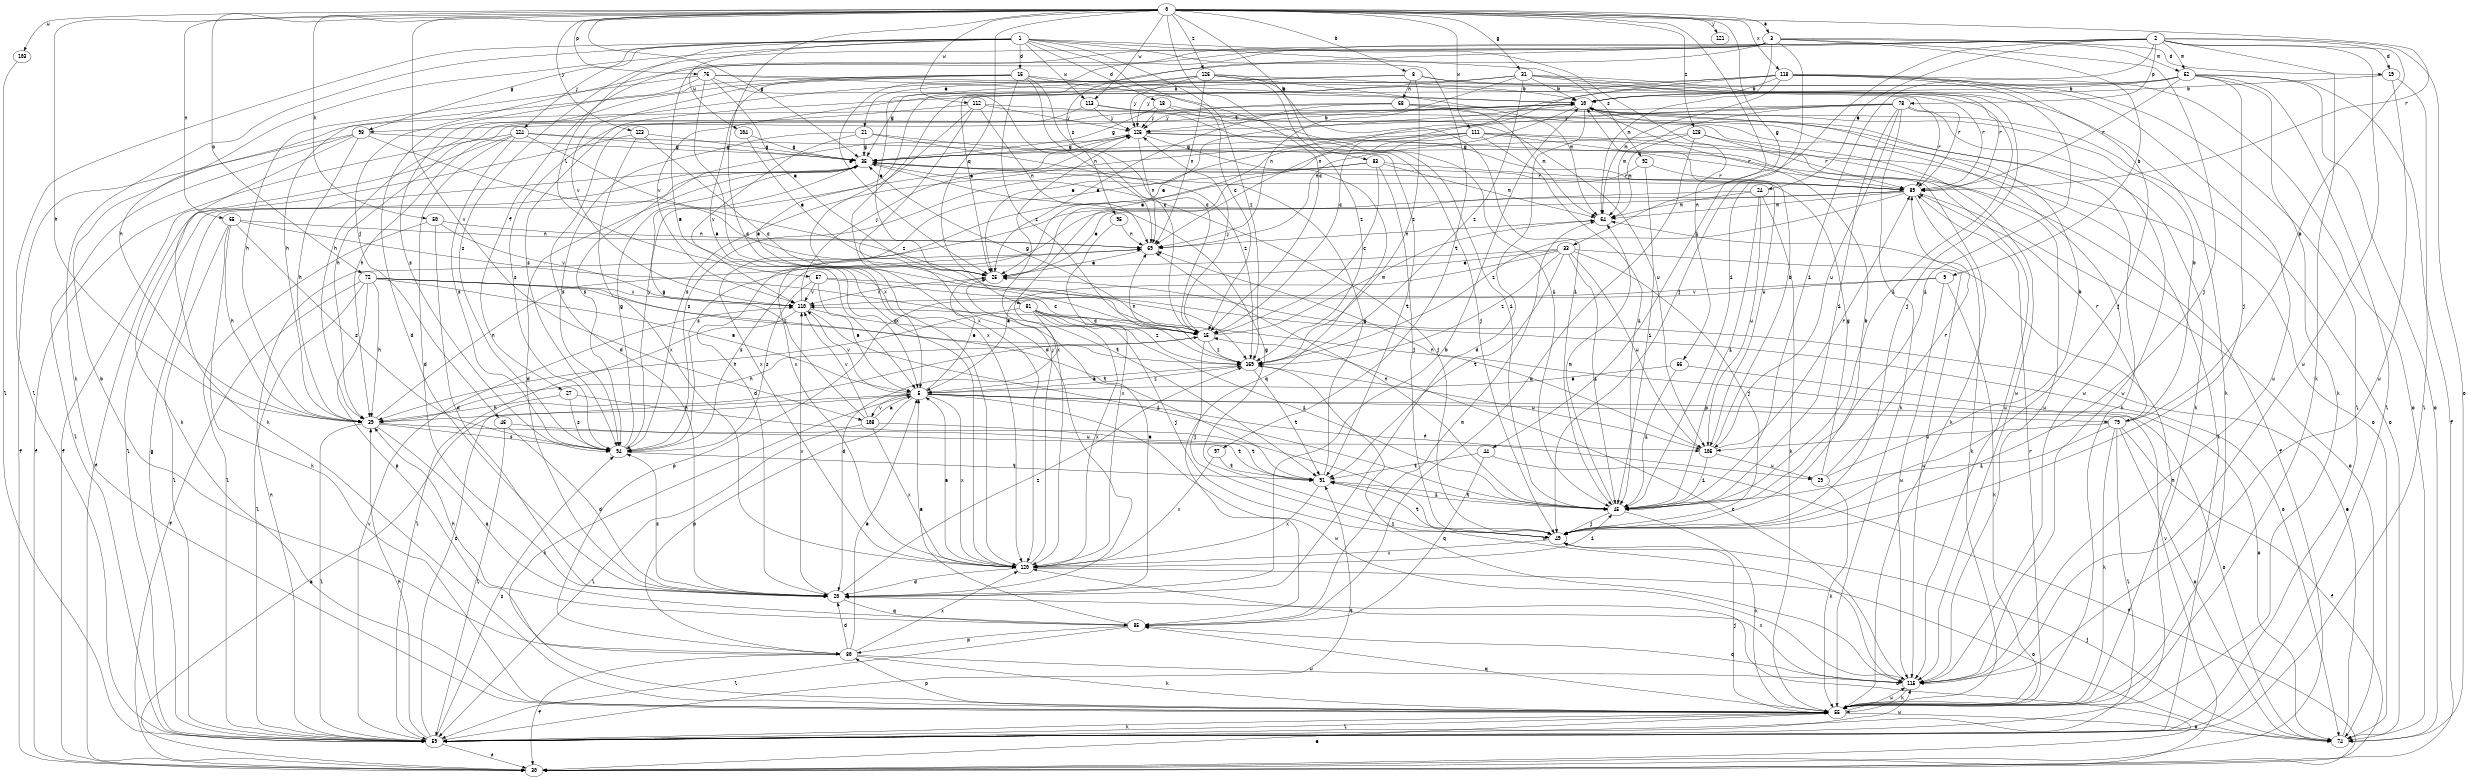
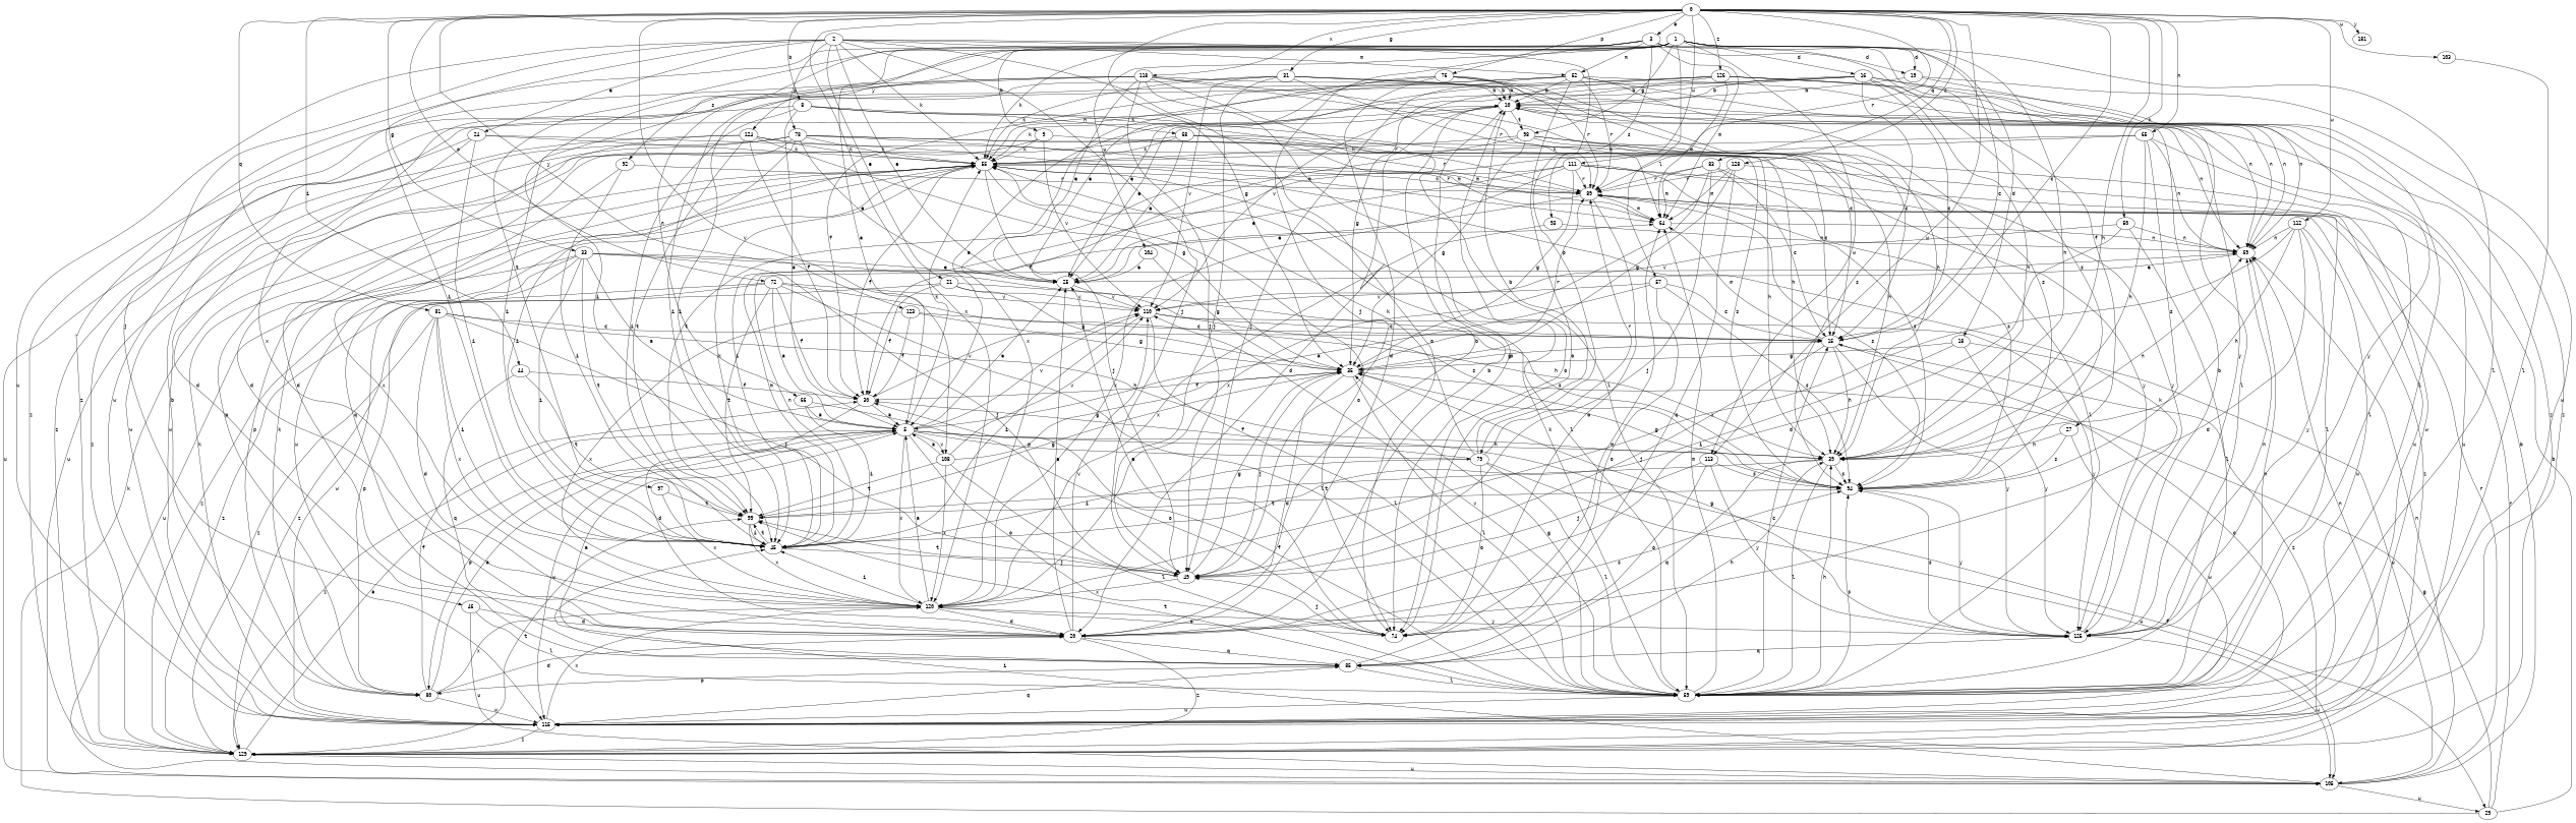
  strict digraph {
    fontname="DejaVu Sans Mono"
    node [fontname="DejaVu Sans Mono"]
    edge [fontname="DejaVu Sans Mono"]
    0
    3
    8
    15
    31
    33
    35
    39
    44
    50
    65
    72
    76
    81
    83
    89
    103
    108
    111
    112
    113
    118
    120
-   121
+   121 [label=181]
    123
    126
    128
    19
    45
    49
    62
    5
    9
    27
    64
-   93 [label=95]
+   93
    94
-   129 [label=169]
+   129
    68
    125
    55
    110
    10
    69
    25
    115
    105
-   99 [label=91]
+   99
    59
    20
    30
    85
    80
    74
    1
    16
    18
    57
    66
    92
    97
    98
    104
    124
    2
    21
    24
    46
    78
    79
    29
    0 -> 3 [label=a]
    0 -> 8 [label=b]
    0 -> 15 [label=c]
    0 -> 31 [label=g]
    0 -> 33 [label=g]
    0 -> 35 [label=g]
    0 -> 39 [label=h]
    0 -> 44 [label=i]
    0 -> 50 [label=k]
    0 -> 65 [label=n]
    0 -> 72 [label=o]
    0 -> 76 [label=p]
    0 -> 81 [label=q]
    0 -> 83 [label=q]
    0 -> 89 [label=r]
    0 -> 103 [label=u]
    0 -> 108 [label=v]
    0 -> 111 [label=w]
    0 -> 112 [label=w]
    0 -> 113 [label=w]
    0 -> 118 [label=x]
    0 -> 120 [label=x]
    0 -> 121 [label=y]
    0 -> 123 [label=y]
    0 -> 126 [label=z]
    0 -> 128 [label=z]
    3 -> 19 [label=d]
    3 -> 45 [label=i]
    3 -> 49 [label=j]
    3 -> 62 [label=m]
    3 -> 5 [label=a]
    3 -> 9 [label=b]
    3 -> 27 [label=f]
    3 -> 64 [label=m]
    3 -> 93 [label=s]
    3 -> 94 [label=s]
    8 -> 39 [label=h]
    8 -> 89 [label=r]
    8 -> 45 [label=i]
    8 -> 5 [label=a]
    8 -> 129 [label=z]
    8 -> 68 [label=n]
    15 -> 35 [label=g]
    15 -> 39 [label=h]
    15 -> 49 [label=j]
    15 -> 64 [label=m]
    15 -> 129 [label=z]
    15 -> 125 [label=y]
    31 -> 89 [label=r]
    31 -> 49 [label=j]
    31 -> 129 [label=z]
    31 -> 125 [label=y]
    31 -> 55 [label=k]
    31 -> 110 [label=v]
    31 -> 10 [label=b]
    31 -> 69 [label=n]
    33 -> 45 [label=i]
    33 -> 49 [label=j]
    33 -> 5 [label=a]
    33 -> 94 [label=s]
    33 -> 129 [label=z]
    33 -> 25 [label=e]
    33 -> 115 [label=w]
    33 -> 105 [label=u]
    33 -> 99 [label=t]
    35 -> 89 [label=r]
    35 -> 49 [label=j]
    35 -> 59 [label=l]
    35 -> 20 [label=d]
    35 -> 30 [label=f]
    39 -> 94 [label=s]
    39 -> 69 [label=n]
    39 -> 99 [label=t]
    39 -> 59 [label=l]
    39 -> 85 [label=q]
    44 -> 99 [label=t]
    44 -> 30 [label=f]
    44 -> 85 [label=q]
    50 -> 110 [label=v]
    50 -> 69 [label=n]
    50 -> 59 [label=l]
    50 -> 20 [label=d]
    65 -> 39 [label=h]
    65 -> 94 [label=s]
    65 -> 55 [label=k]
    65 -> 69 [label=n]
    65 -> 99 [label=t]
    65 -> 59 [label=l]
    72 -> 39 [label=h]
    72 -> 5 [label=a]
    72 -> 129 [label=z]
    72 -> 110 [label=v]
    72 -> 99 [label=t]
    72 -> 59 [label=l]
    72 -> 30 [label=f]
    72 -> 80 [label=p]
    76 -> 15 [label=c]
    76 -> 39 [label=h]
    76 -> 89 [label=r]
    76 -> 120 [label=x]
    76 -> 10 [label=b]
    76 -> 25 [label=e]
    76 -> 20 [label=d]
    81 -> 15 [label=c]
    81 -> 39 [label=h]
    81 -> 120 [label=x]
    81 -> 45 [label=i]
    81 -> 49 [label=j]
    81 -> 129 [label=z]
    81 -> 20 [label=d]
    83 -> 15 [label=c]
    83 -> 89 [label=r]
    83 -> 120 [label=x]
    83 -> 49 [label=j]
    83 -> 64 [label=m]
    83 -> 94 [label=s]
    89 -> 64 [label=m]
    89 -> 94 [label=s]
    89 -> 129 [label=z]
    89 -> 55 [label=k]
    89 -> 25 [label=e]
    89 -> 74 [label=o]
    103 -> 59 [label=l]
    108 -> 35 [label=g]
    108 -> 120 [label=x]
    108 -> 5 [label=a]
    108 -> 110 [label=v]
    108 -> 99 [label=t]
    108 -> 59 [label=l]
    111 -> 35 [label=g]
    111 -> 89 [label=r]
    111 -> 120 [label=x]
    111 -> 45 [label=i]
    111 -> 94 [label=s]
    111 -> 25 [label=e]
    111 -> 115 [label=w]
    111 -> 59 [label=l]
    112 -> 39 [label=h]
    112 -> 120 [label=x]
    112 -> 125 [label=y]
    112 -> 69 [label=n]
    112 -> 115 [label=w]
    112 -> 20 [label=d]
    113 -> 49 [label=j]
    113 -> 94 [label=s]
    113 -> 125 [label=y]
    113 -> 74 [label=o]
    118 -> 15 [label=c]
    118 -> 120 [label=x]
    118 -> 45 [label=i]
    118 -> 49 [label=j]
    118 -> 64 [label=m]
    118 -> 10 [label=b]
    118 -> 25 [label=e]
    118 -> 115 [label=w]
    118 -> 59 [label=l]
    118 -> 74 [label=o]
    120 -> 45 [label=i]
    120 -> 5 [label=a]
    120 -> 125 [label=y]
    120 -> 20 [label=d]
    120 -> 74 [label=o]
    123 -> 15 [label=c]
    123 -> 35 [label=g]
    123 -> 120 [label=x]
    123 -> 30 [label=f]
    126 -> 35 [label=g]
    126 -> 45 [label=i]
    126 -> 64 [label=m]
    126 -> 129 [label=z]
    126 -> 125 [label=y]
    126 -> 10 [label=b]
    126 -> 69 [label=n]
    126 -> 25 [label=e]
    128 -> 35 [label=g]
    128 -> 89 [label=r]
    128 -> 64 [label=m]
    128 -> 115 [label=w]
    128 -> 85 [label=q]
    19 -> 10 [label=b]
    19 -> 115 [label=w]
    19 -> 59 [label=l]
    45 -> 49 [label=j]
    45 -> 64 [label=m]
    45 -> 55 [label=k]
    45 -> 69 [label=n]
    45 -> 99 [label=t]
    49 -> 35 [label=g]
    49 -> 120 [label=x]
    49 -> 10 [label=b]
    49 -> 99 [label=t]
    62 -> 89 [label=r]
    62 -> 49 [label=j]
    62 -> 94 [label=s]
    62 -> 55 [label=k]
    62 -> 10 [label=b]
    62 -> 69 [label=n]
    62 -> 59 [label=l]
    62 -> 30 [label=f]
    62 -> 74 [label=o]
    5 -> 39 [label=h]
    5 -> 108 [label=v]
    5 -> 120 [label=x]
    5 -> 129 [label=z]
    5 -> 55 [label=k]
    5 -> 110 [label=v]
    5 -> 25 [label=e]
    5 -> 115 [label=w]
    5 -> 80 [label=p]
    5 -> 74 [label=o]
    5 -> 79 [label=p]
    5 -> 29 [label=f]
    9 -> 55 [label=k]
    9 -> 110 [label=v]
    9 -> 115 [label=w]
    9 -> 80 [label=p]
    27 -> 39 [label=h]
    27 -> 94 [label=s]
    27 -> 115 [label=w]
    64 -> 69 [label=n]
    93 -> 120 [label=x]
    93 -> 69 [label=n]
    94 -> 35 [label=g]
    94 -> 125 [label=y]
    94 -> 99 [label=t]
    129 -> 5 [label=a]
    129 -> 69 [label=n]
    129 -> 105 [label=u]
    129 -> 99 [label=t]
    68 -> 39 [label=h]
    68 -> 64 [label=m]
    68 -> 125 [label=y]
    68 -> 55 [label=k]
    68 -> 25 [label=e]
    68 -> 115 [label=w]
    125 -> 35 [label=g]
    125 -> 94 [label=s]
    125 -> 55 [label=k]
-   10 -> 125 [label=b]
+   125 -> 10 [label=b]
    125 -> 69 [label=n]
    125 -> 105 [label=u]
    125 -> 85 [label=q]
    55 -> 89 [label=r]
    55 -> 49 [label=j]
    55 -> 115 [label=w]
    55 -> 59 [label=l]
-   55 -> 30 [label=e]
+   55 -> 30 [label=f]
    55 -> 85 [label=q]
    55 -> 80 [label=p]
    55 -> 74 [label=o]
    110 -> 15 [label=c]
    110 -> 45 [label=i]
    110 -> 125 [label=y]
    110 -> 59 [label=l]
    10 -> 55 [label=k]
    10 -> 69 [label=n]
    10 -> 25 [label=e]
    10 -> 20 [label=d]
    10 -> 74 [label=o]
    10 -> 98 [label=t]
    69 -> 25 [label=e]
    25 -> 110 [label=v]
    115 -> 15 [label=c]
    115 -> 120 [label=x]
    115 -> 129 [label=z]
    115 -> 55 [label=k]
    115 -> 85 [label=q]
    105 -> 89 [label=r]
    105 -> 45 [label=i]
    105 -> 10 [label=b]
    105 -> 69 [label=n]
    105 -> 29 [label=u]
    99 -> 35 [label=g]
    99 -> 120 [label=x]
    99 -> 45 [label=i]
    59 -> 15 [label=c]
    59 -> 35 [label=g]
    59 -> 39 [label=h]
    59 -> 64 [label=m]
    59 -> 94 [label=s]
    59 -> 55 [label=k]
    59 -> 110 [label=v]
    59 -> 69 [label=n]
    59 -> 115 [label=w]
    59 -> 99 [label=t]
    59 -> 30 [label=f]
    20 -> 94 [label=s]
    20 -> 129 [label=z]
    20 -> 110 [label=v]
    20 -> 10 [label=b]
    20 -> 25 [label=e]
    20 -> 85 [label=q]
    30 -> 5 [label=a]
    30 -> 110 [label=v]
    30 -> 20 [label=d]
    85 -> 39 [label=h]
    85 -> 5 [label=a]
    85 -> 64 [label=m]
    85 -> 59 [label=l]
    85 -> 80 [label=p]
    80 -> 120 [label=x]
    80 -> 5 [label=a]
    80 -> 55 [label=k]
    80 -> 10 [label=b]
    80 -> 115 [label=w]
    80 -> 20 [label=d]
    80 -> 30 [label=f]
    74 -> 49 [label=j]
    74 -> 25 [label=e]
    1 -> 15 [label=c]
    1 -> 39 [label=h]
    1 -> 113 [label=w]
    1 -> 129 [label=z]
    1 -> 55 [label=k]
    1 -> 59 [label=l]
    1 -> 16 [label=d]
    1 -> 18 [label=d]
    1 -> 57 [label=l]
    1 -> 66 [label=n]
    1 -> 92 [label=s]
    1 -> 97 [label=t]
    1 -> 98 [label=g]
    1 -> 104 [label=u]
    1 -> 124 [label=y]
    16 -> 15 [label=c]
    16 -> 39 [label=h]
    16 -> 45 [label=i]
    16 -> 5 [label=a]
    16 -> 94 [label=s]
    16 -> 129 [label=z]
    16 -> 110 [label=v]
    16 -> 10 [label=b]
    16 -> 69 [label=n]
    18 -> 35 [label=g]
    18 -> 45 [label=i]
    18 -> 125 [label=y]
    18 -> 105 [label=u]
    57 -> 15 [label=c]
    57 -> 5 [label=a]
    57 -> 94 [label=s]
    57 -> 110 [label=v]
    57 -> 74 [label=o]
    66 -> 45 [label=i]
    66 -> 5 [label=a]
    66 -> 74 [label=o]
    92 -> 89 [label=r]
    92 -> 120 [label=x]
    92 -> 45 [label=i]
    97 -> 120 [label=x]
    97 -> 99 [label=t]
    98 -> 15 [label=c]
    98 -> 35 [label=g]
    98 -> 39 [label=h]
    98 -> 55 [label=k]
    98 -> 59 [label=l]
    98 -> 30 [label=f]
    104 -> 35 [label=g]
    104 -> 25 [label=e]
    124 -> 35 [label=g]
    124 -> 94 [label=s]
    124 -> 129 [label=z]
    124 -> 55 [label=k]
    124 -> 99 [label=t]
    124 -> 20 [label=d]
    124 -> 30 [label=f]
    2 -> 19 [label=d]
    2 -> 45 [label=i]
    2 -> 49 [label=j]
    2 -> 62 [label=m]
    2 -> 55 [label=k]
    2 -> 25 [label=e]
    2 -> 115 [label=w]
    2 -> 74 [label=o]
    2 -> 21 [label=e]
    2 -> 24 [label=e]
    2 -> 46 [label=j]
    2 -> 78 [label=p]
    2 -> 79 [label=p]
    21 -> 35 [label=g]
    21 -> 94 [label=s]
    21 -> 129 [label=z]
    21 -> 110 [label=v]
    21 -> 30 [label=f]
    24 -> 45 [label=i]
    24 -> 64 [label=m]
    24 -> 55 [label=k]
    24 -> 105 [label=u]
    24 -> 20 [label=d]
    46 -> 105 [label=u]
    46 -> 59 [label=l]
    46 -> 20 [label=d]
    78 -> 89 [label=r]
    78 -> 45 [label=i]
    78 -> 64 [label=m]
    78 -> 125 [label=y]
    78 -> 55 [label=k]
    78 -> 25 [label=e]
    78 -> 115 [label=w]
    78 -> 105 [label=u]
    78 -> 20 [label=d]
    79 -> 89 [label=r]
    79 -> 45 [label=i]
    79 -> 55 [label=k]
    79 -> 10 [label=b]
    79 -> 105 [label=u]
    79 -> 59 [label=l]
    79 -> 30 [label=f]
    79 -> 74 [label=o]
    29 -> 35 [label=g]
    29 -> 89 [label=r]
    29 -> 55 [label=k]
    29 -> 10 [label=b]
  }
